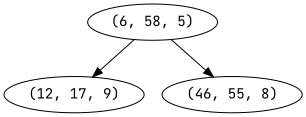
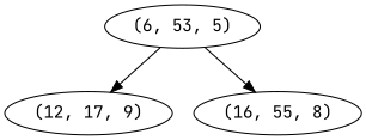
  digraph {
    fontname="JetBrains Mono"
    node [fontname="JetBrains Mono"]
    edge [fontname="JetBrains Mono"]
-   "(6, 58, 5)"
+   "(6, 58, 5)" [label="(6, 53, 5)"]
    "(12, 17, 9)"
-   "(46, 55, 8)"
+   "(46, 55, 8)" [label="(16, 55, 8)"]
    "(6, 58, 5)" -> "(12, 17, 9)"
    "(6, 58, 5)" -> "(46, 55, 8)"
  }
